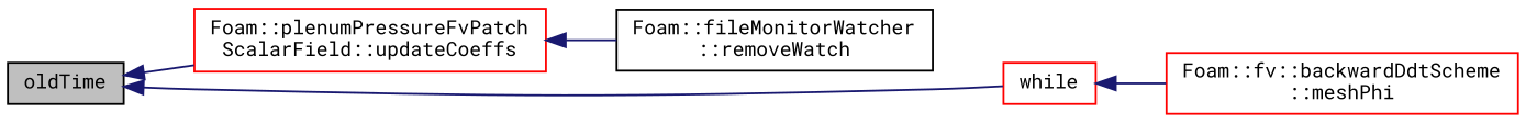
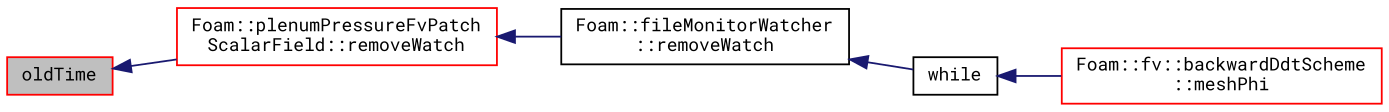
  digraph {
    fontname="Roboto Mono"
    rankdir=LR
    node [color=black fontname="Roboto Mono" fontsize=10 shape=record]
    edge [color=midnightblue dir=back fontname="Roboto Mono" fontsize=10 labelfontname=Helvetica labelfontsize=10 style=solid]
-   n1 [fillcolor=grey75 fontcolor=black height=0.2 label=oldTime style=filled width=0.4]
-   n2 [color=red height=0.2 label="Foam::plenumPressureFvPatch\lScalarField::updateCoeffs" width=0.4]
-   n3 [color=red height=0.2 label=while width=0.4]
+   n1 [color=red fillcolor=grey75 fontcolor=black height=0.2 label=oldTime style=filled width=0.4]
+   n2 [color=red height=0.2 label="Foam::plenumPressureFvPatch\lScalarField::removeWatch" width=0.4]
+   n3 [height=0.2 label=while width=0.4]
    n4 [color=red height=0.2 label="Foam::fv::backwardDdtScheme\l::meshPhi" width=0.4]
    n5 [height=0.2 label="Foam::fileMonitorWatcher\l::removeWatch" width=0.4]
    n1 -> n2
-   n1 -> n3
+   n5 -> n3
    n2 -> n5
    n3 -> n4
  }
